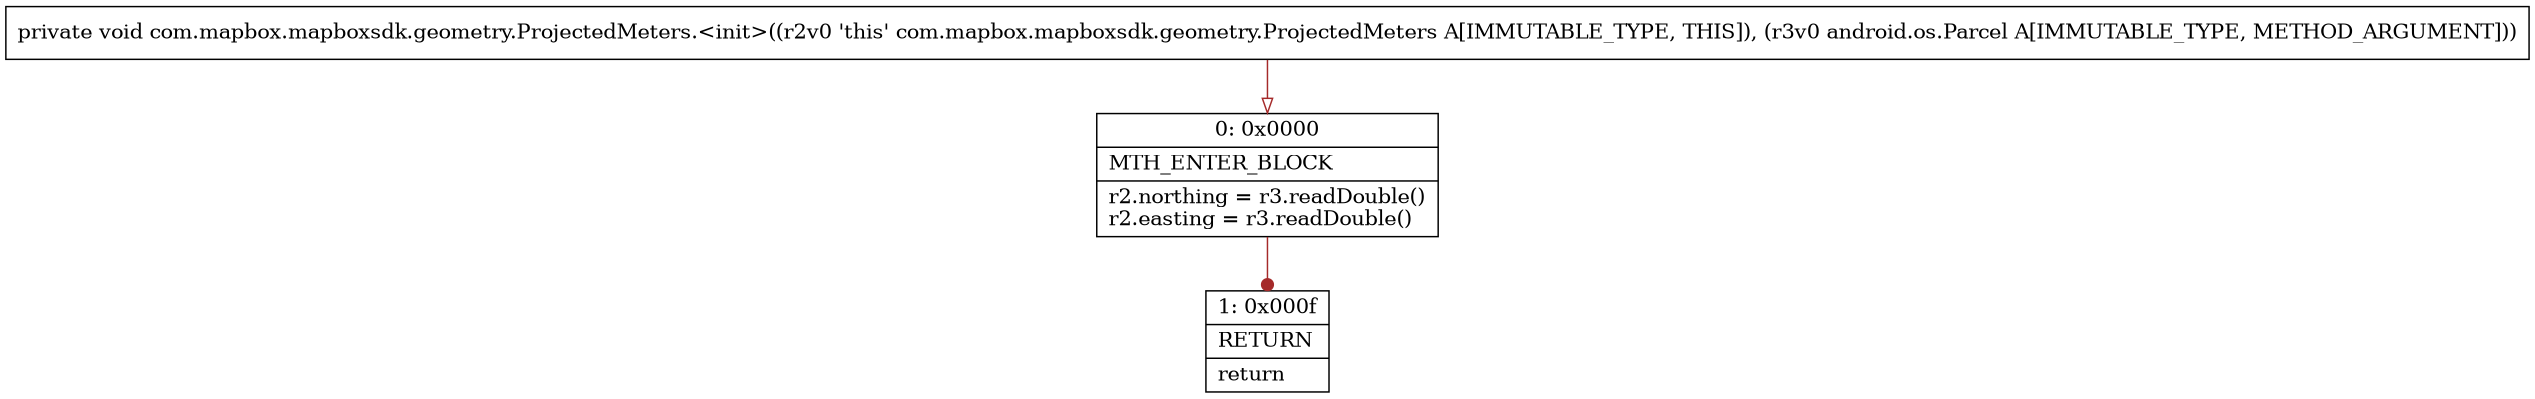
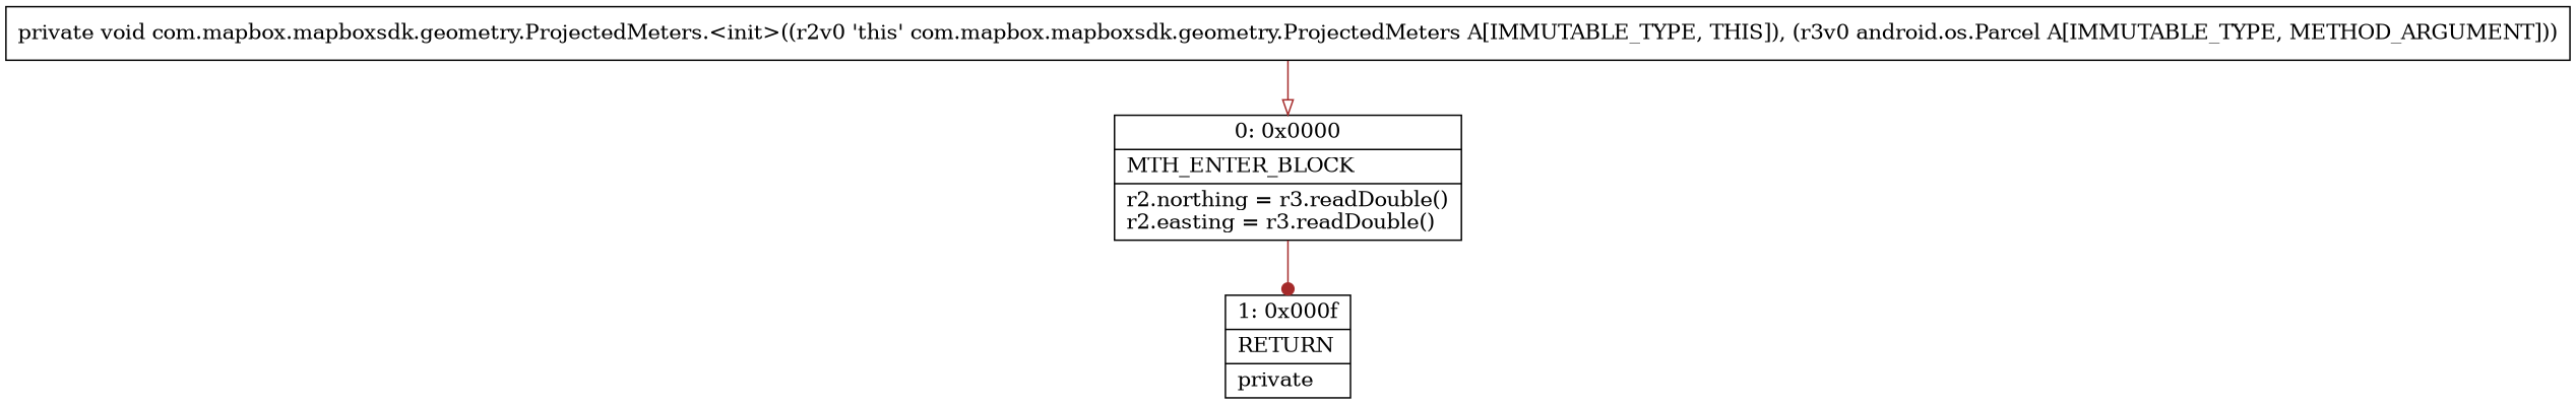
  digraph {
    node [shape=record]
    edge [color=brown]
    n1 [label="{0\:\ 0x0000|MTH_ENTER_BLOCK\l|r2.northing = r3.readDouble()\lr2.easting = r3.readDouble()\l}"]
-   n2 [label="{1\:\ 0x000f|RETURN\l|return\l}"]
+   n2 [label="{1\:\ 0x000f|RETURN\l|private\l}"]
    n3 [label="{private void com.mapbox.mapboxsdk.geometry.ProjectedMeters.\<init\>((r2v0 'this' com.mapbox.mapboxsdk.geometry.ProjectedMeters A[IMMUTABLE_TYPE, THIS]), (r3v0 android.os.Parcel A[IMMUTABLE_TYPE, METHOD_ARGUMENT])) }"]
    n1 -> n2 [arrowhead=dot]
    n3 -> n1 [arrowhead=onormal]
  }
